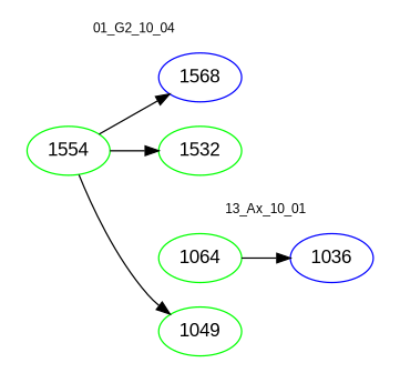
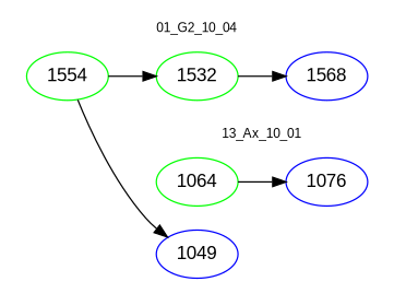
  digraph {
    fontname="Liberation Sans"
    rankdir=LR
    node [color=green fontname="Liberation Sans"]
    edge [color=black fontname="Liberation Sans"]
    n1 [label=1064]
-   n2 [label=1049]
-   n3 [color=blue label=1036]
+   n2 [color=blue label=1049]
+   n3 [color=blue label=1076]
    n4 [label=1554]
    n5 [label=1532]
    n6 [color=blue label=1568]
    subgraph cluster_1 {
      color=white
      fontsize=10
      label="13_Ax_10_01"
      n1
      n2
      n3
    }
    subgraph cluster_2 {
      color=white
      fontsize=10
      label="01_G2_10_04"
      n4
      n5
      n6
    }
    n1 -> n3
    n4 -> n2
    n4 -> n5
-   n4 -> n6
+   n5 -> n6
  }
